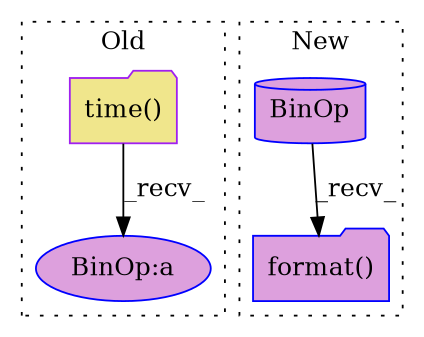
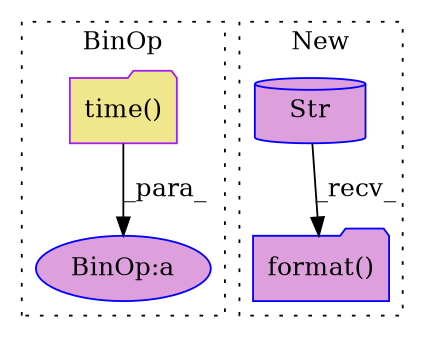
  digraph {
    node [a=75 color=blue fillcolor=plum shape=folder style=filled]
    edge [style=solid]
    n1 [color=purple fillcolor=khaki l=11 label="time()" s=11875]
    n2 [a=82 l=3 label="BinOp:a" s=11886 shape=ellipse]
    n3 [l="349,95" label="format()" s="11771,12331"]
-   n4 [a=66 l=25 label=BinOp s=11771 shape=cylinder]
+   n4 [a=66 l=25 label=Str s=11771 shape=cylinder]
    subgraph cluster_1 {
-     label=Old
+     label=BinOp
      style=dotted
      n1
      n2
    }
    subgraph cluster_2 {
      label=New
      style=dotted
      n3
      n4
    }
-   n1 -> n2 [label=_recv_]
+   n1 -> n2 [label=_para_]
    n4 -> n3 [label=_recv_]
  }
